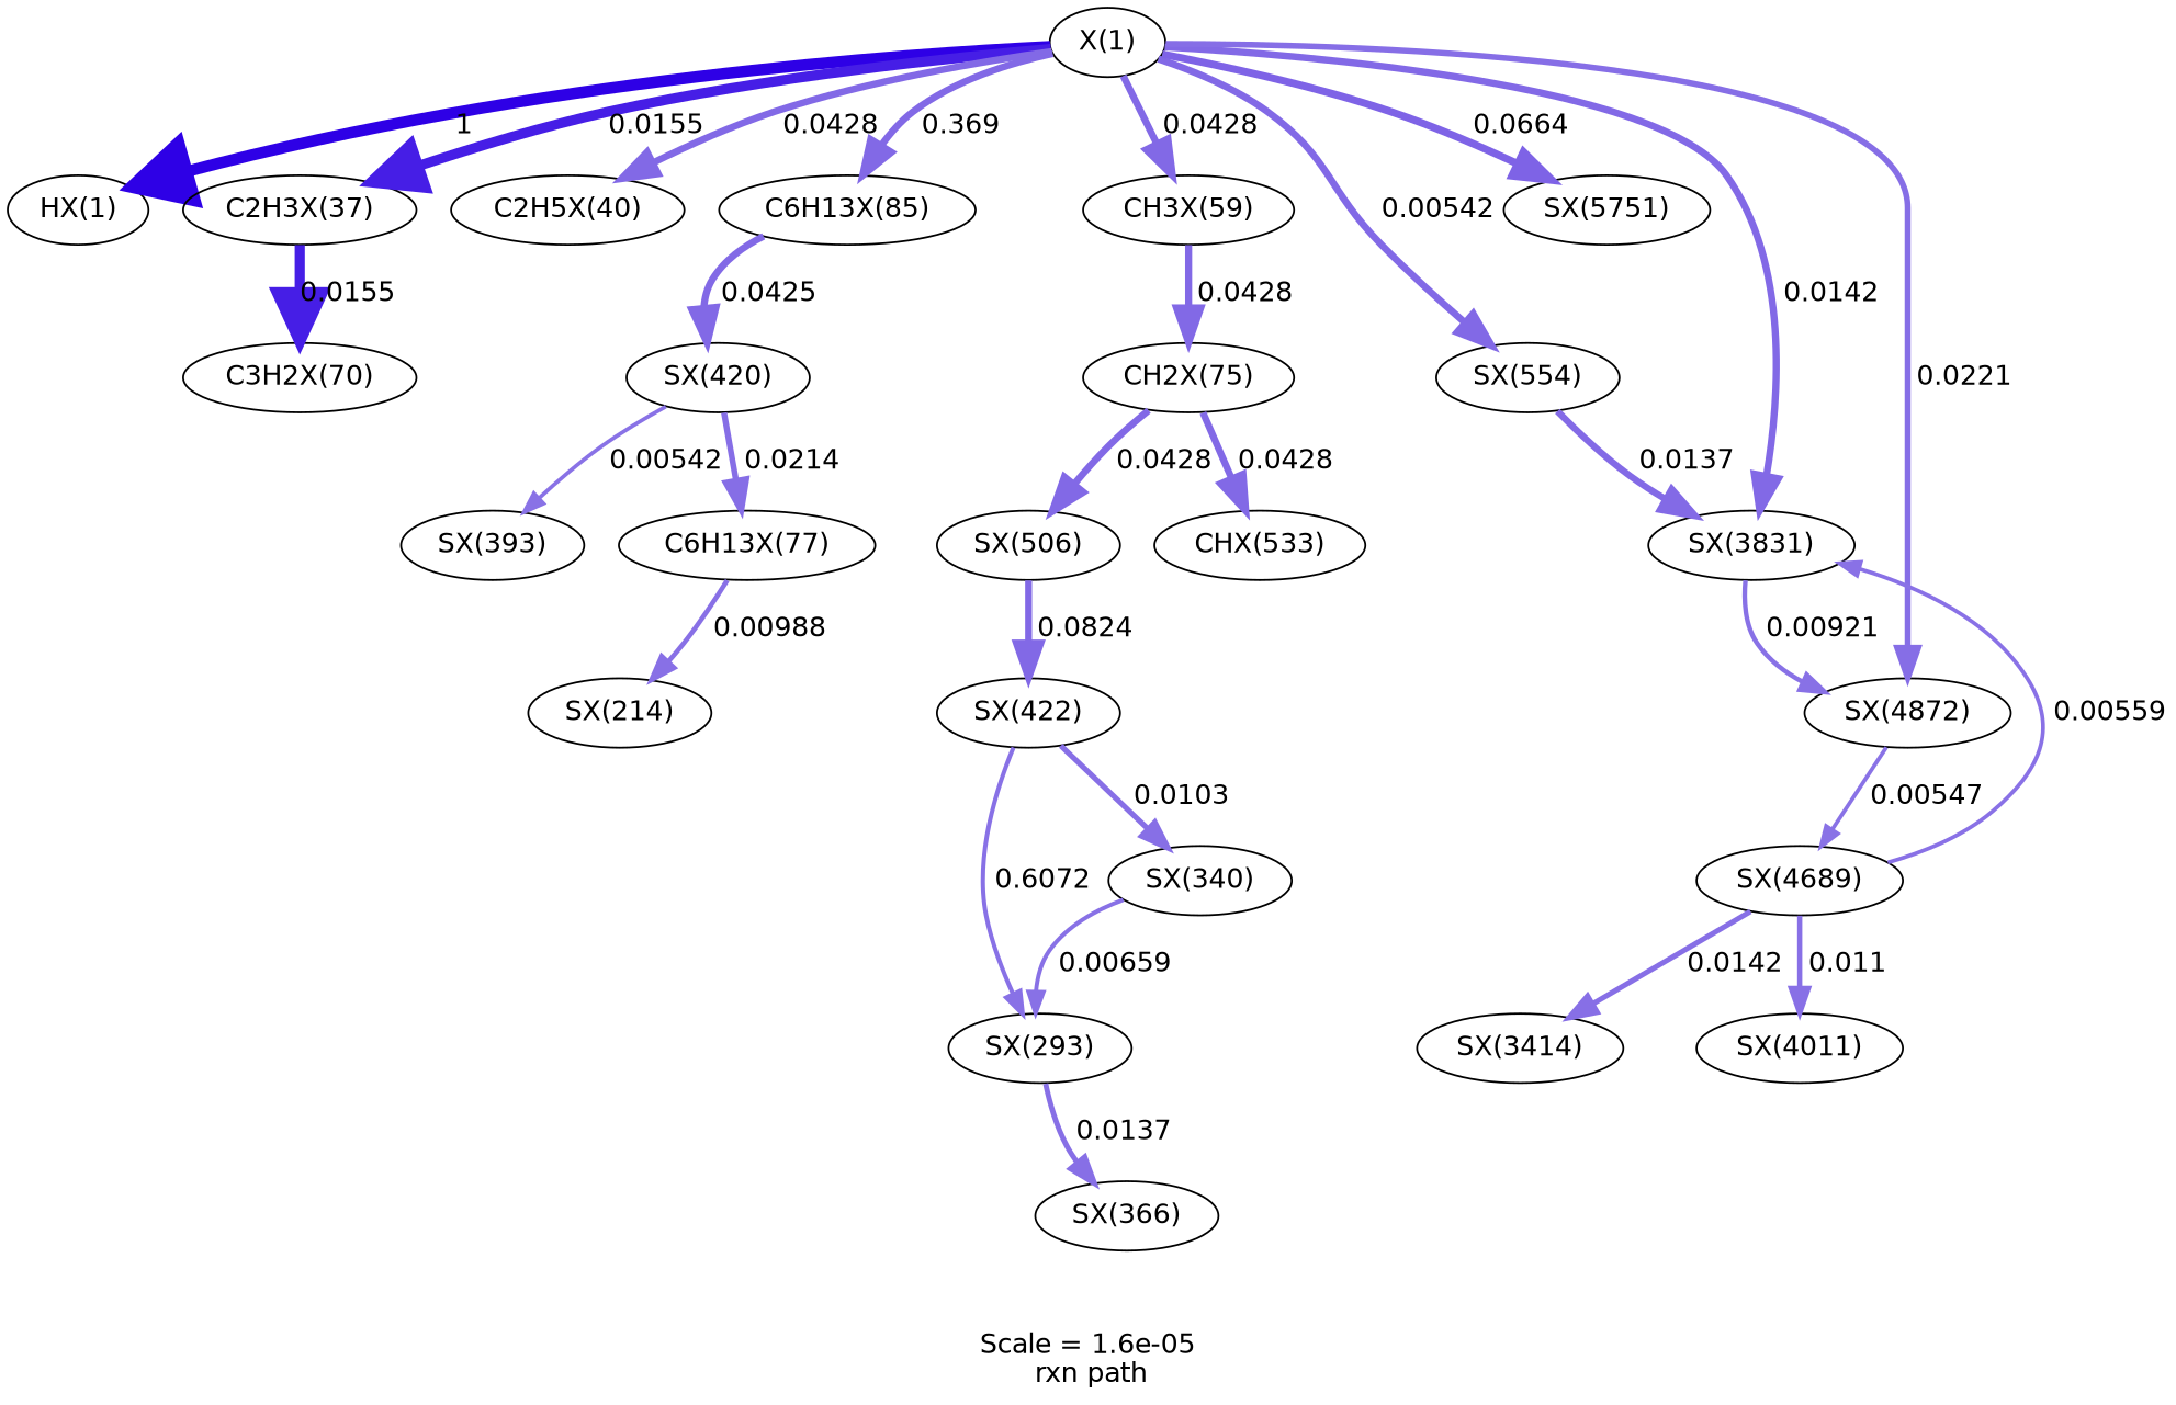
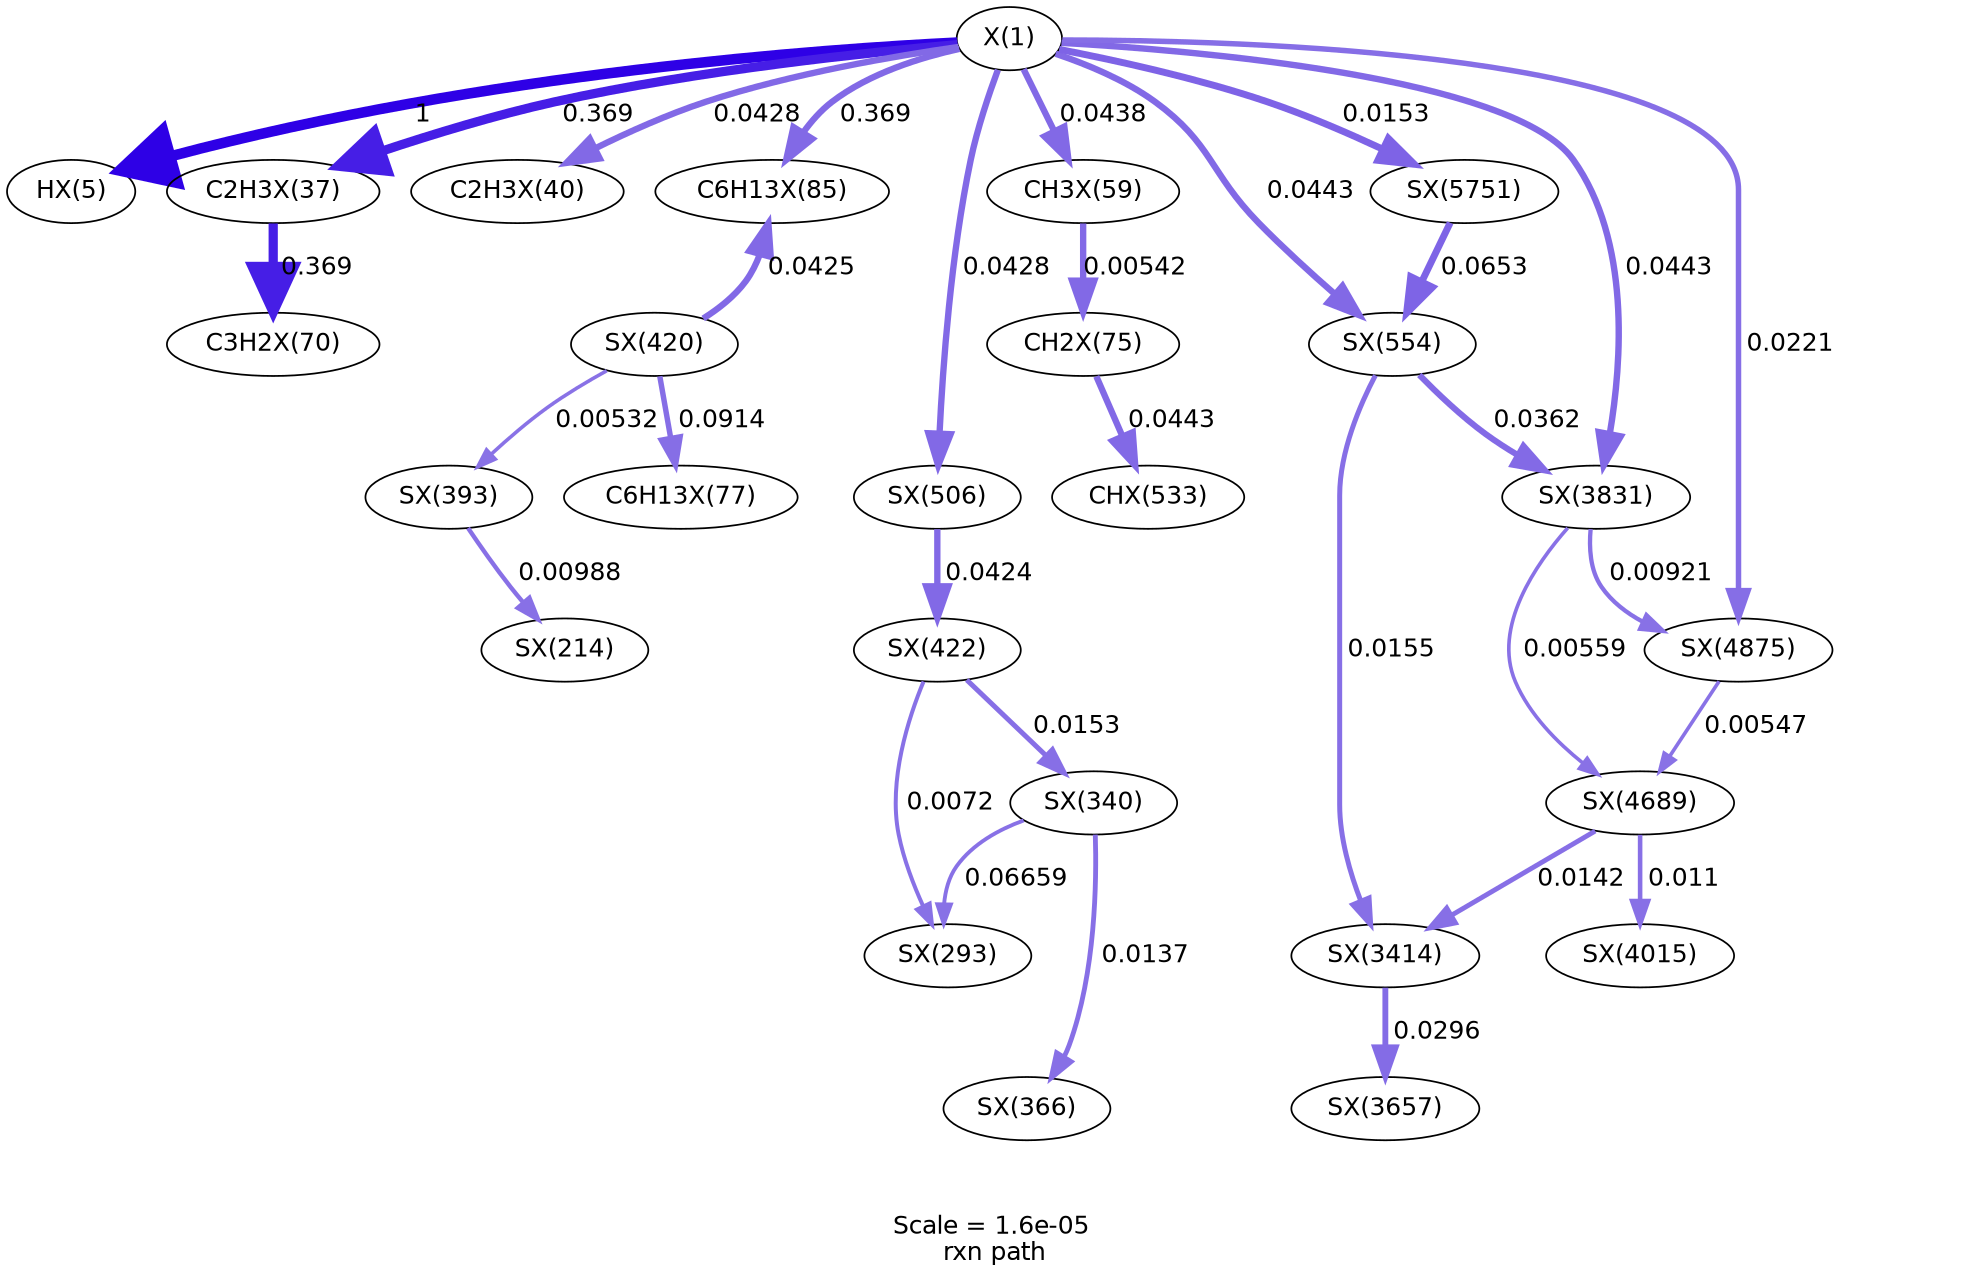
  digraph {
    fontname=Helvetica
    label="Scale = 1.6e-05\l rxn path"
    node [fontname=Helvetica]
    edge [arrowsize=1.81 color="0.7, 0.543, 0.9" fontname=Helvetica style="setlinewidth(3.62)"]
    n1 [label="X(1)"]
-   n2 [label="HX(1)"]
+   n2 [label="HX(5)"]
    n3 [label="C2H3X(37)"]
-   n4 [label="C2H5X(40)"]
+   n4 [label="C2H3X(40)"]
    n5 [label="C6H13X(85)"]
    n6 [label="CH3X(59)"]
    n7 [label="SX(506)"]
    n8 [label="SX(3831)"]
    n9 [label="SX(554)"]
    n10 [label="SX(5751)"]
-   n11 [label="SX(4872)"]
+   n11 [label="SX(4875)"]
    n12 [label="C3H2X(70)"]
    n13 [label="SX(420)"]
    n14 [label="CH2X(75)"]
    n15 [label="SX(422)"]
    n16 [label="SX(4689)"]
    n17 [label="SX(3414)"]
    n18 [label="SX(393)"]
    n19 [label="C6H13X(77)"]
    n20 [label="CHX(533)"]
    n21 [label="SX(293)"]
    n22 [label="SX(340)"]
-   n24 [label="SX(4011)"]
+   n23 [label="SX(3657)"]
+   n24 [label="SX(4015)"]
    n25 [label="SX(214)"]
    n26 [label="SX(366)"]
    n1 -> n2 [arrowsize=3 color="0.7, 1.5, 0.9" label=" 1" style="setlinewidth(6)"]
-   n1 -> n3 [arrowsize=2.62 color="0.7, 0.869, 0.9" label=" 0.0155" style="setlinewidth(5.25)"]
+   n1 -> n3 [arrowsize=2.62 color="0.7, 0.869, 0.9" label=" 0.369" style="setlinewidth(5.25)"]
    n1 -> n4 [label=" 0.0428"]
    n1 -> n5 [label=" 0.369"]
-   n1 -> n6 [label=" 0.0428"]
-   n14 -> n7 [label=" 0.0428"]
-   n1 -> n8 [arrowsize=1.82 color="0.7, 0.544, 0.9" label=" 0.0142" style="setlinewidth(3.65)"]
-   n1 -> n9 [arrowsize=1.82 color="0.7, 0.544, 0.9" label=" 0.00542" style="setlinewidth(3.65)"]
-   n1 -> n10 [arrowsize=1.98 color="0.7, 0.566, 0.9" label=" 0.0664" style="setlinewidth(3.95)"]
+   n1 -> n6 [label=" 0.0438"]
+   n1 -> n7 [label=" 0.0428"]
+   n1 -> n8 [arrowsize=1.82 color="0.7, 0.544, 0.9" label=" 0.0443" style="setlinewidth(3.65)"]
+   n1 -> n9 [arrowsize=1.82 color="0.7, 0.544, 0.9" label=" 0.0443" style="setlinewidth(3.65)"]
+   n1 -> n10 [arrowsize=1.98 color="0.7, 0.566, 0.9" label=" 0.0153" style="setlinewidth(3.95)"]
    n1 -> n11 [arrowsize=1.56 color="0.7, 0.522, 0.9" label=" 0.0221" style="setlinewidth(3.12)"]
-   n3 -> n12 [arrowsize=2.62 color="0.7, 0.869, 0.9" label=" 0.0155" style="setlinewidth(5.25)"]
-   n5 -> n13 [color="0.7, 0.542, 0.9" label=" 0.0425"]
-   n6 -> n14 [label=" 0.0428"]
-   n7 -> n15 [color="0.7, 0.542, 0.9" label=" 0.0824" style="setlinewidth(3.61)"]
+   n3 -> n12 [arrowsize=2.62 color="0.7, 0.869, 0.9" label=" 0.369" style="setlinewidth(5.25)"]
+   n13 -> n5 [color="0.7, 0.542, 0.9" label=" 0.0425"]
+   n6 -> n14 [label=" 0.00542"]
+   n7 -> n15 [color="0.7, 0.542, 0.9" label=" 0.0424" style="setlinewidth(3.61)"]
    n8 -> n11 [arrowsize=1.23 color="0.7, 0.509, 0.9" label=" 0.00921" style="setlinewidth(2.46)"]
-   n16 -> n8 [arrowsize=1.04 color="0.7, 0.506, 0.9" label=" 0.00559" style="setlinewidth(2.08)"]
-   n9 -> n8 [arrowsize=1.75 color="0.7, 0.536, 0.9" label=" 0.0137" style="setlinewidth(3.49)"]
+   n8 -> n16 [arrowsize=1.04 color="0.7, 0.506, 0.9" label=" 0.00559" style="setlinewidth(2.08)"]
+   n9 -> n8 [arrowsize=1.75 color="0.7, 0.536, 0.9" label=" 0.0362" style="setlinewidth(3.49)"]
+   n9 -> n17 [arrowsize=1.43 color="0.7, 0.516, 0.9" label=" 0.0155" style="setlinewidth(2.85)"]
+   n10 -> n9 [arrowsize=1.97 color="0.7, 0.565, 0.9" label=" 0.0653" style="setlinewidth(3.94)"]
    n11 -> n16 [arrowsize=1.03 color="0.7, 0.505, 0.9" label=" 0.00547" style="setlinewidth(2.07)"]
-   n13 -> n18 [arrowsize=1.03 color="0.7, 0.505, 0.9" label=" 0.00542" style="setlinewidth(2.06)"]
-   n13 -> n19 [arrowsize=1.55 color="0.7, 0.521, 0.9" label=" 0.0214" style="setlinewidth(3.1)"]
-   n14 -> n20 [label=" 0.0428"]
-   n15 -> n21 [arrowsize=1.14 color="0.7, 0.507, 0.9" label=" 0.6072" style="setlinewidth(2.28)"]
-   n15 -> n22 [arrowsize=1.42 color="0.7, 0.515, 0.9" label=" 0.0103" style="setlinewidth(2.85)"]
+   n13 -> n18 [arrowsize=1.03 color="0.7, 0.505, 0.9" label=" 0.00532" style="setlinewidth(2.06)"]
+   n13 -> n19 [arrowsize=1.55 color="0.7, 0.521, 0.9" label=" 0.0914" style="setlinewidth(3.1)"]
+   n14 -> n20 [label=" 0.0443"]
+   n15 -> n21 [arrowsize=1.14 color="0.7, 0.507, 0.9" label=" 0.0072" style="setlinewidth(2.28)"]
+   n15 -> n22 [arrowsize=1.42 color="0.7, 0.515, 0.9" label=" 0.0153" style="setlinewidth(2.85)"]
    n16 -> n17 [arrowsize=1.4 color="0.7, 0.514, 0.9" label=" 0.0142" style="setlinewidth(2.79)"]
    n16 -> n24 [arrowsize=1.3 color="0.7, 0.511, 0.9" label=" 0.011" style="setlinewidth(2.6)"]
-   n19 -> n25 [arrowsize=1.26 color="0.7, 0.51, 0.9" label=" 0.00988" style="setlinewidth(2.51)"]
-   n21 -> n26 [arrowsize=1.38 color="0.7, 0.514, 0.9" label=" 0.0137" style="setlinewidth(2.76)"]
-   n22 -> n21 [arrowsize=1.1 color="0.7, 0.507, 0.9" label=" 0.00659" style="setlinewidth(2.21)"]
+   n17 -> n23 [arrowsize=1.67 color="0.7, 0.53, 0.9" label=" 0.0296" style="setlinewidth(3.34)"]
+   n18 -> n25 [arrowsize=1.26 color="0.7, 0.51, 0.9" label=" 0.00988" style="setlinewidth(2.51)"]
+   n22 -> n26 [arrowsize=1.38 color="0.7, 0.514, 0.9" label=" 0.0137" style="setlinewidth(2.76)"]
+   n22 -> n21 [arrowsize=1.1 color="0.7, 0.507, 0.9" label=" 0.06659" style="setlinewidth(2.21)"]
  }
